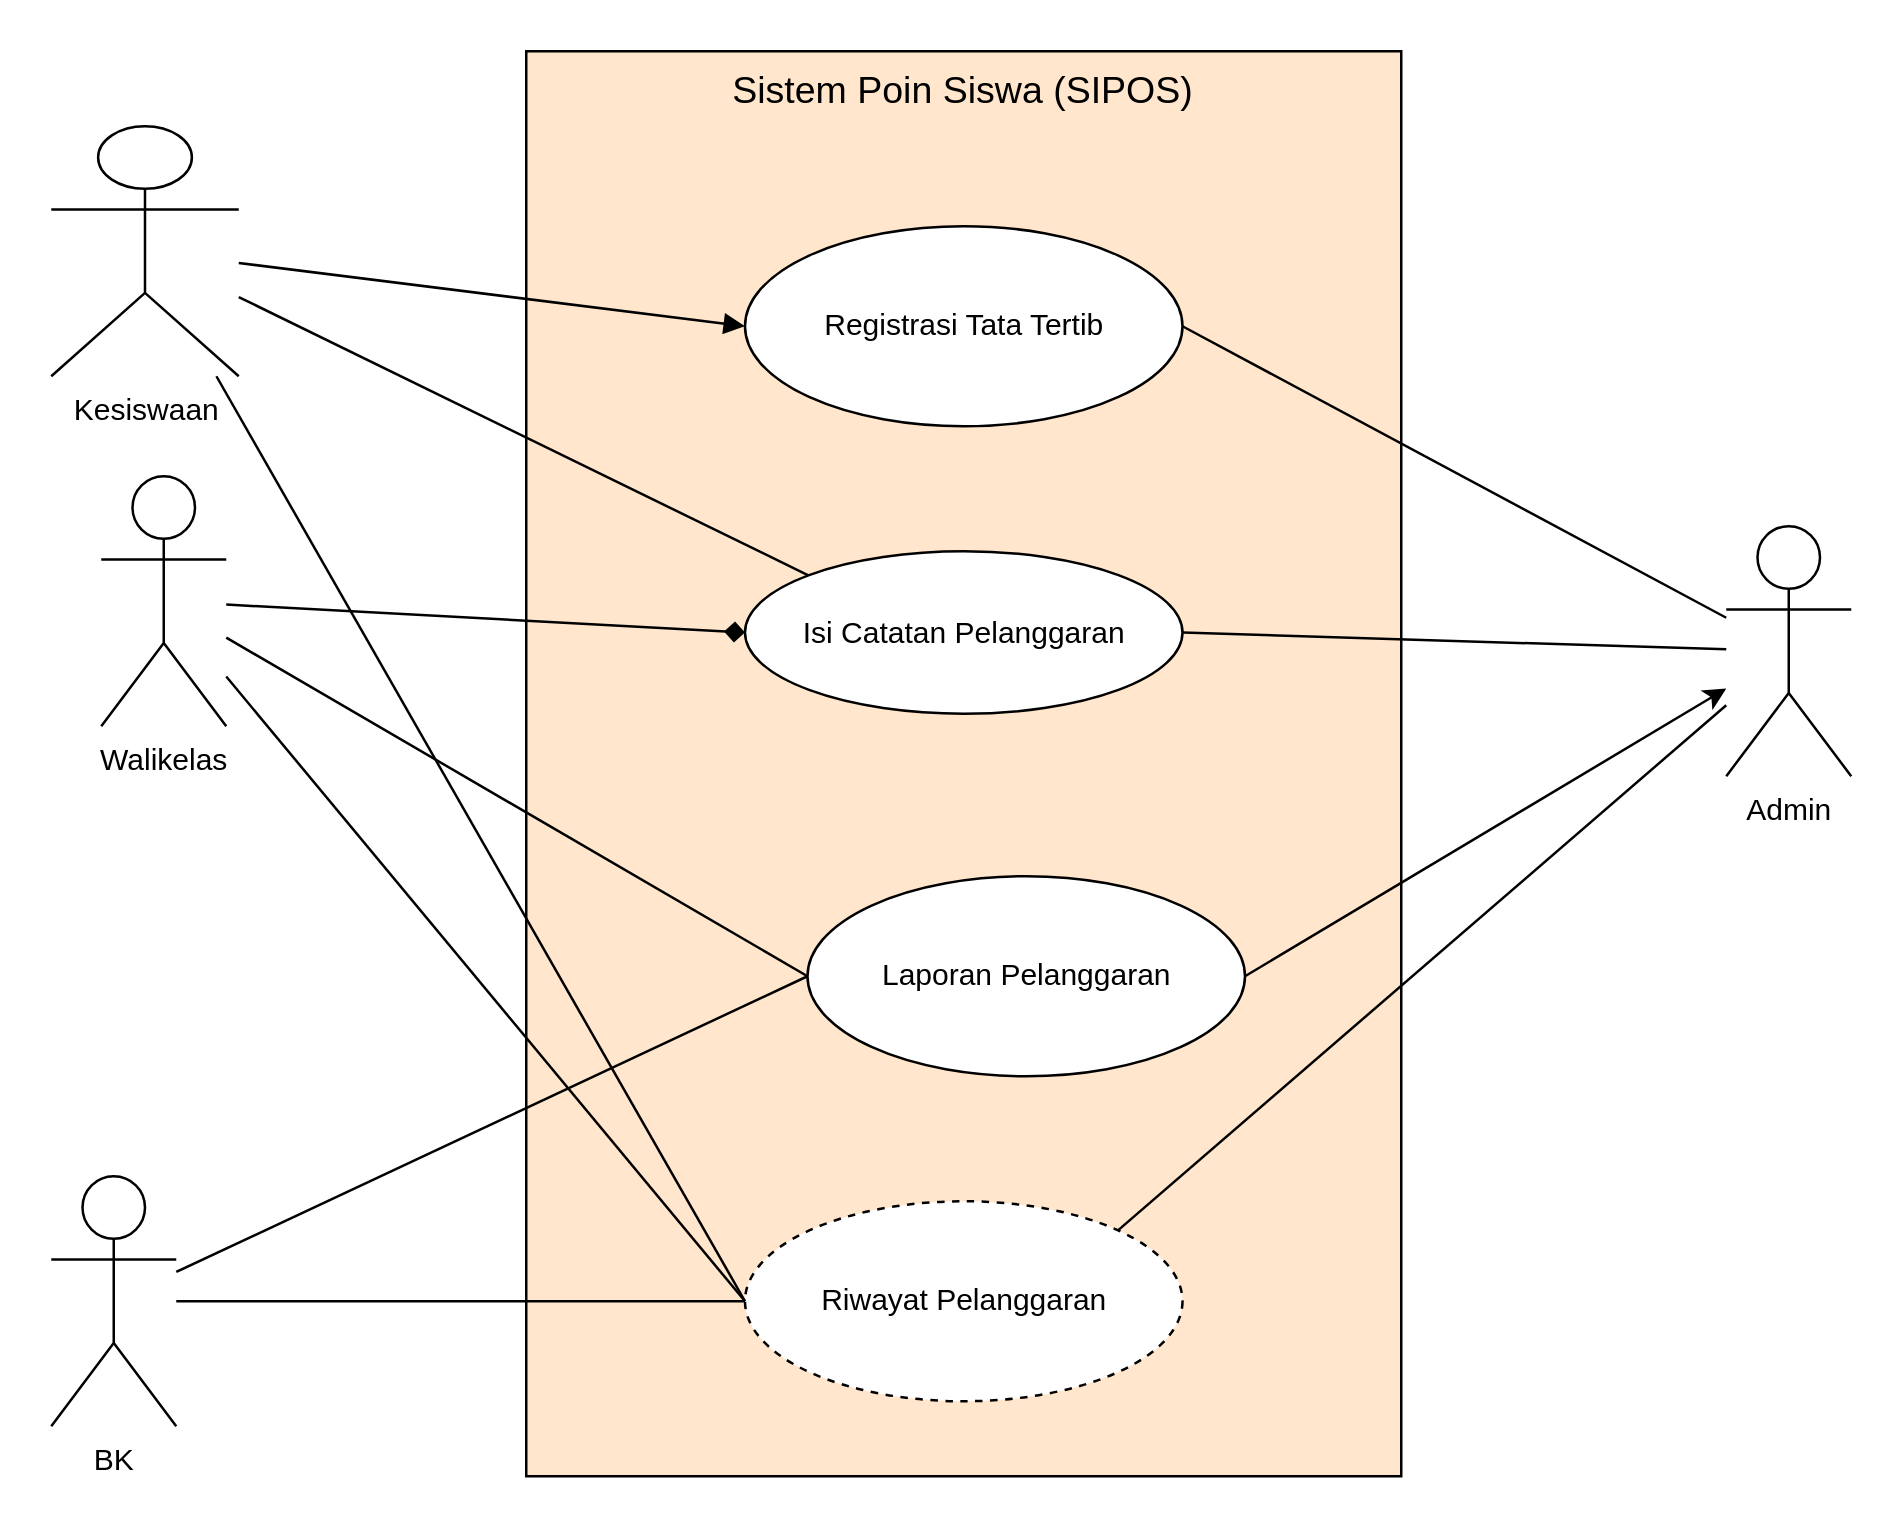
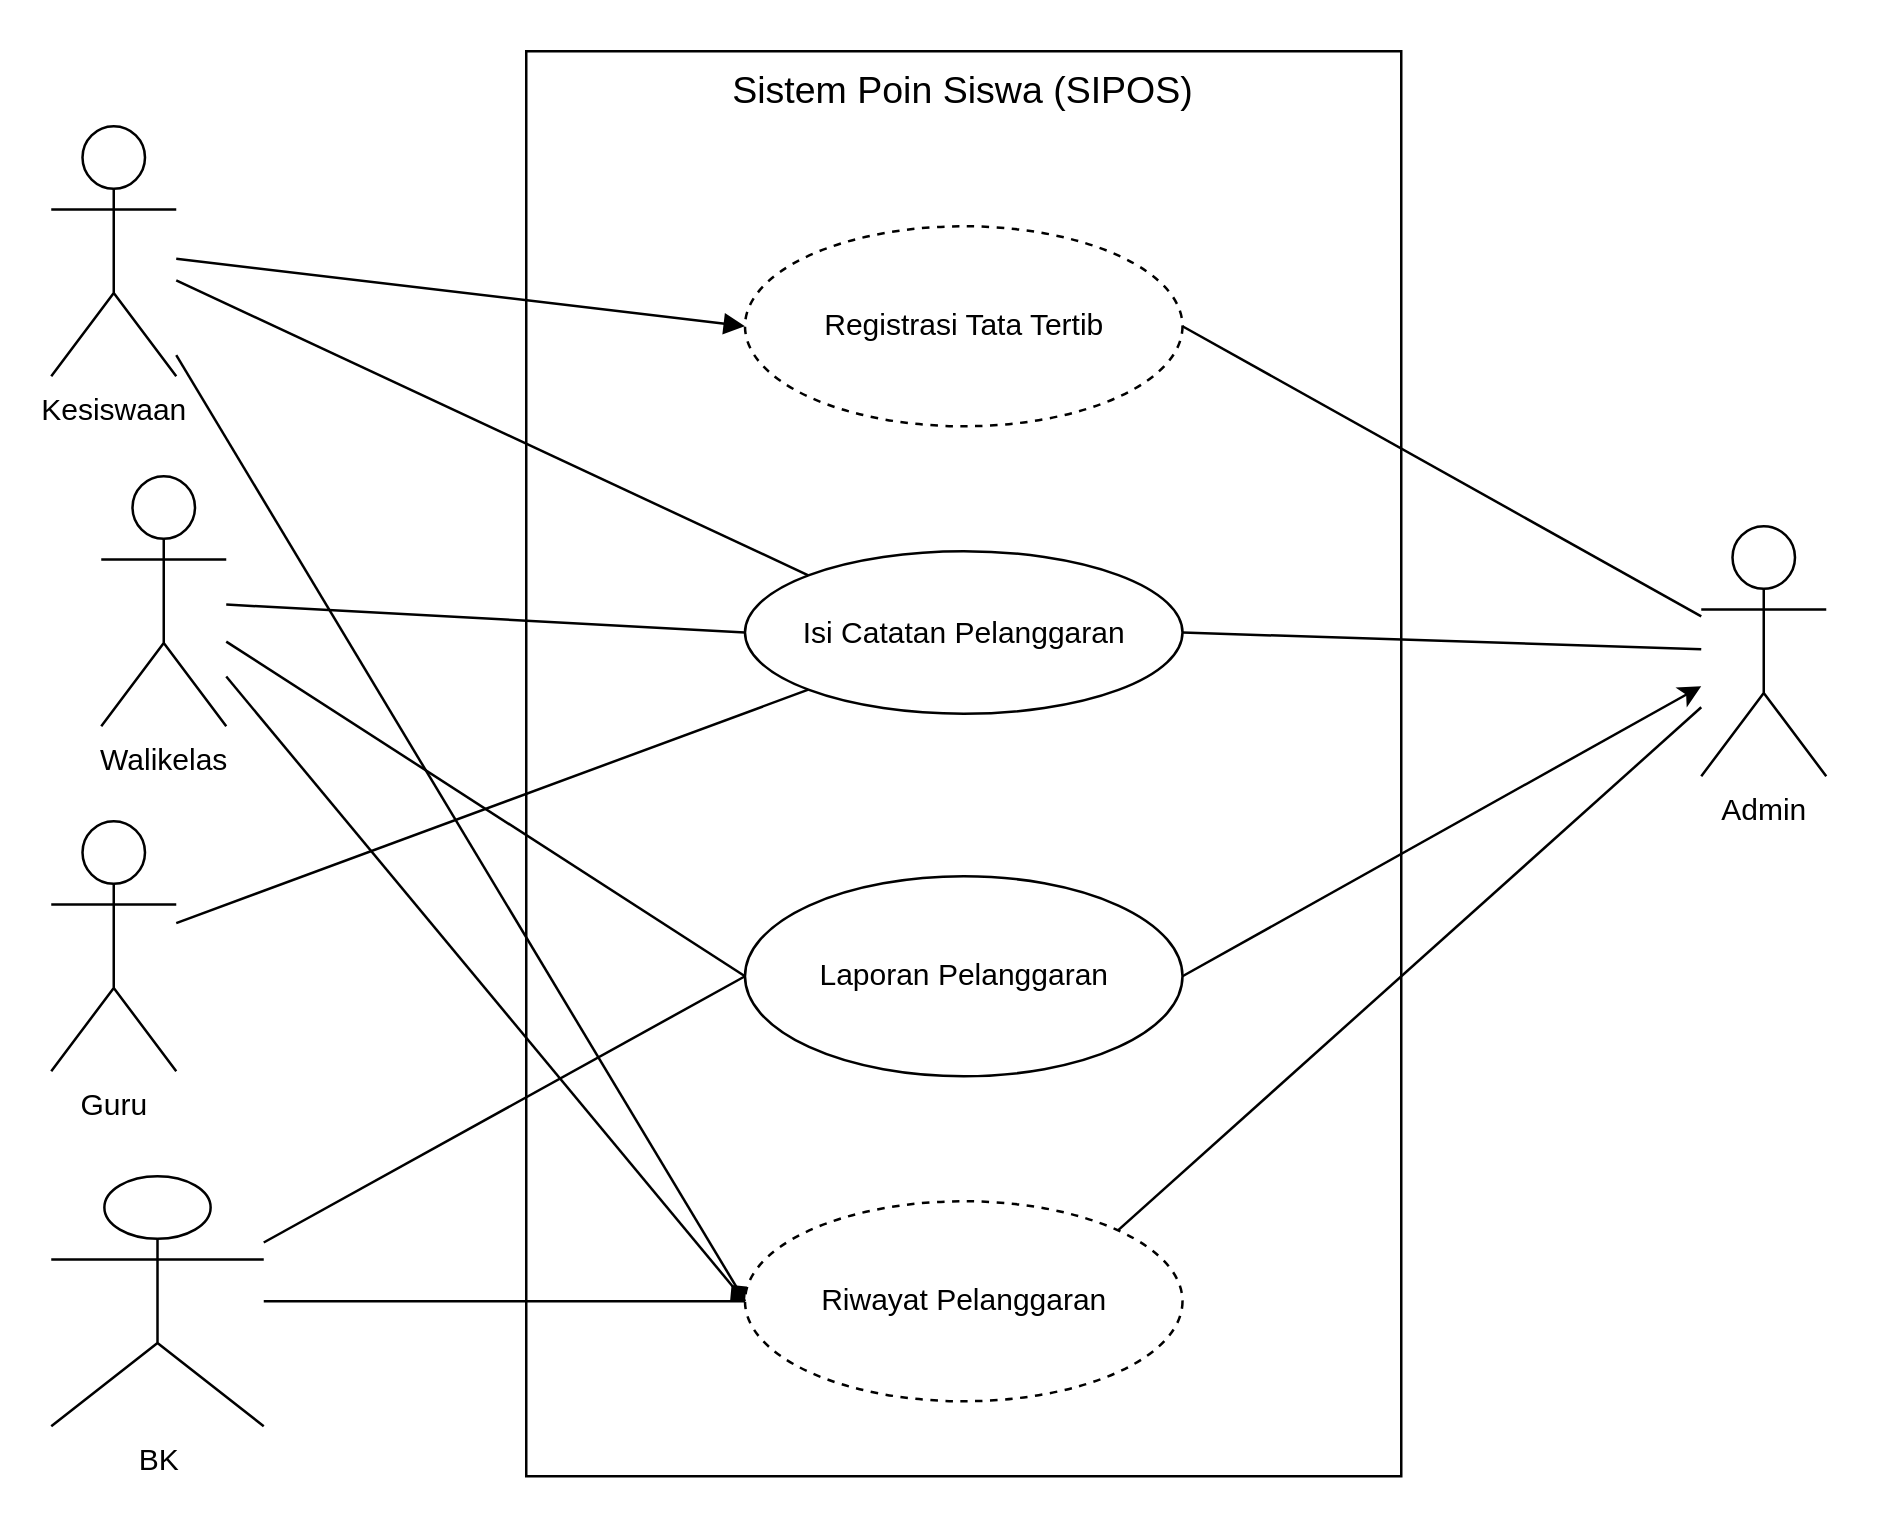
  <mxCell id="0" />
  <mxCell id="1" parent="0" />
- <mxCell id="2" value="Sistem Poin Siswa (SIPOS)" style="rounded=0;whiteSpace=wrap;html=1;horizontal=1;verticalAlign=top;fontSize=15;fillColor=#ffe6cc;" vertex="1" parent="1"><mxGeometry x="210" y="20" width="350" height="570" as="geometry" /></mxCell>
- <mxCell id="3" value="Kesiswaan" style="shape=umlActor;verticalLabelPosition=bottom;verticalAlign=top;html=1;outlineConnect=0;" vertex="1" parent="1"><mxGeometry x="20" y="50" width="75" height="100" as="geometry" /></mxCell>
+ <mxCell id="2" value="Sistem Poin Siswa (SIPOS)" style="rounded=0;whiteSpace=wrap;html=1;horizontal=1;verticalAlign=top;fontSize=15;" vertex="1" parent="1"><mxGeometry x="210" y="20" width="350" height="570" as="geometry" /></mxCell>
+ <mxCell id="3" value="Kesiswaan" style="shape=umlActor;verticalLabelPosition=bottom;verticalAlign=top;html=1;outlineConnect=0;" vertex="1" parent="1"><mxGeometry x="20" y="50" width="50" height="100" as="geometry" /></mxCell>
  <mxCell id="4" value="Walikelas" style="shape=umlActor;verticalLabelPosition=bottom;verticalAlign=top;html=1;outlineConnect=0;" vertex="1" parent="1"><mxGeometry x="40" y="190" width="50" height="100" as="geometry" /></mxCell>
- <mxCell id="5" value="BK" style="shape=umlActor;verticalLabelPosition=bottom;verticalAlign=top;html=1;outlineConnect=0;" vertex="1" parent="1"><mxGeometry x="20" y="470" width="50" height="100" as="geometry" /></mxCell>
- <mxCell id="7" value="Registrasi Tata Tertib" style="ellipse;whiteSpace=wrap;html=1;" vertex="1" parent="1"><mxGeometry x="297.5" y="90" width="175" height="80" as="geometry" /></mxCell>
+ <mxCell id="5" value="BK" style="shape=umlActor;verticalLabelPosition=bottom;verticalAlign=top;html=1;outlineConnect=0;" vertex="1" parent="1"><mxGeometry x="20" y="470" width="85" height="100" as="geometry" /></mxCell>
+ <mxCell id="6" value="Guru" style="shape=umlActor;verticalLabelPosition=bottom;verticalAlign=top;html=1;outlineConnect=0;" vertex="1" parent="1"><mxGeometry x="20" y="328" width="50" height="100" as="geometry" /></mxCell>
+ <mxCell id="7" value="Registrasi Tata Tertib" style="ellipse;whiteSpace=wrap;html=1;dashed=1;" vertex="1" parent="1"><mxGeometry x="297.5" y="90" width="175" height="80" as="geometry" /></mxCell>
  <mxCell id="8" value="Isi Catatan Pelanggaran" style="ellipse;whiteSpace=wrap;html=1;" vertex="1" parent="1"><mxGeometry x="297.5" y="220" width="175" height="65" as="geometry" /></mxCell>
- <mxCell id="9" value="Laporan Pelanggaran" style="ellipse;whiteSpace=wrap;html=1;" vertex="1" parent="1"><mxGeometry x="322.5" y="350" width="175" height="80" as="geometry" /></mxCell>
+ <mxCell id="9" value="Laporan Pelanggaran" style="ellipse;whiteSpace=wrap;html=1;" vertex="1" parent="1"><mxGeometry x="297.5" y="350" width="175" height="80" as="geometry" /></mxCell>
  <mxCell id="10" value="Riwayat Pelanggaran" style="ellipse;whiteSpace=wrap;html=1;dashed=1;" vertex="1" parent="1"><mxGeometry x="297.5" y="480" width="175" height="80" as="geometry" /></mxCell>
- <mxCell id="11" value="" style="endArrow=diamond;html=1;rounded=0;entryX=0;entryY=0.5;entryDx=0;entryDy=0;" edge="1" parent="1" source="4" target="8"><mxGeometry width="50" height="50" relative="1" as="geometry"><mxPoint x="300" y="310" as="sourcePoint" /><mxPoint x="350" y="260" as="targetPoint" /><Array as="points" /></mxGeometry></mxCell>
+ <mxCell id="11" value="" style="endArrow=none;html=1;rounded=0;entryX=0;entryY=0.5;entryDx=0;entryDy=0;" edge="1" parent="1" source="4" target="8"><mxGeometry width="50" height="50" relative="1" as="geometry"><mxPoint x="300" y="310" as="sourcePoint" /><mxPoint x="350" y="260" as="targetPoint" /><Array as="points" /></mxGeometry></mxCell>
  <mxCell id="12" value="" style="endArrow=none;html=1;rounded=0;entryX=0;entryY=0.5;entryDx=0;entryDy=0;" edge="1" parent="1" source="5" target="9"><mxGeometry width="50" height="50" relative="1" as="geometry"><mxPoint x="300" y="310" as="sourcePoint" /><mxPoint x="350" y="260" as="targetPoint" /></mxGeometry></mxCell>
+ <mxCell id="13" value="" style="endArrow=none;html=1;rounded=0;entryX=0;entryY=1;entryDx=0;entryDy=0;" edge="1" parent="1" source="6" target="8"><mxGeometry width="50" height="50" relative="1" as="geometry"><mxPoint x="300" y="310" as="sourcePoint" /><mxPoint x="350" y="260" as="targetPoint" /></mxGeometry></mxCell>
  <mxCell id="14" value="" style="endArrow=none;html=1;rounded=0;entryX=0;entryY=0;entryDx=0;entryDy=0;" edge="1" parent="1" source="3" target="8"><mxGeometry width="50" height="50" relative="1" as="geometry"><mxPoint x="300" y="310" as="sourcePoint" /><mxPoint x="350" y="260" as="targetPoint" /></mxGeometry></mxCell>
- <mxCell id="15" value="Admin" style="shape=umlActor;verticalLabelPosition=bottom;verticalAlign=top;html=1;outlineConnect=0;" vertex="1" parent="1"><mxGeometry x="690" y="210" width="50" height="100" as="geometry" /></mxCell>
+ <mxCell id="15" value="Admin" style="shape=umlActor;verticalLabelPosition=bottom;verticalAlign=top;html=1;outlineConnect=0;" vertex="1" parent="1"><mxGeometry x="680" y="210" width="50" height="100" as="geometry" /></mxCell>
  <mxCell id="16" value="" style="endArrow=none;html=1;rounded=0;exitX=1;exitY=0.5;exitDx=0;exitDy=0;" edge="1" parent="1" source="7" target="15"><mxGeometry width="50" height="50" relative="1" as="geometry"><mxPoint x="370" y="340" as="sourcePoint" /><mxPoint x="420" y="290" as="targetPoint" /></mxGeometry></mxCell>
  <mxCell id="17" value="" style="endArrow=none;html=1;rounded=0;exitX=1;exitY=0.5;exitDx=0;exitDy=0;" edge="1" parent="1" source="8" target="15"><mxGeometry width="50" height="50" relative="1" as="geometry"><mxPoint x="483" y="140" as="sourcePoint" /><mxPoint x="680" y="250" as="targetPoint" /></mxGeometry></mxCell>
  <mxCell id="18" value="" style="endArrow=classic;html=1;rounded=0;exitX=1;exitY=0.5;exitDx=0;exitDy=0;" edge="1" parent="1" source="9" target="15"><mxGeometry width="50" height="50" relative="1" as="geometry"><mxPoint x="483" y="270" as="sourcePoint" /><mxPoint x="690" y="260" as="targetPoint" /></mxGeometry></mxCell>
  <mxCell id="19" value="" style="endArrow=none;html=1;rounded=0;exitX=1;exitY=0;exitDx=0;exitDy=0;" edge="1" parent="1" source="10" target="15"><mxGeometry width="50" height="50" relative="1" as="geometry"><mxPoint x="483" y="400" as="sourcePoint" /><mxPoint x="690" y="284" as="targetPoint" /></mxGeometry></mxCell>
  <mxCell id="20" value="" style="endArrow=block;html=1;rounded=0;entryX=0;entryY=0.5;entryDx=0;entryDy=0;" edge="1" parent="1" source="3" target="7"><mxGeometry width="50" height="50" relative="1" as="geometry"><mxPoint x="370" y="340" as="sourcePoint" /><mxPoint x="420" y="290" as="targetPoint" /></mxGeometry></mxCell>
  <mxCell id="21" value="" style="endArrow=none;html=1;rounded=0;entryX=0;entryY=0.5;entryDx=0;entryDy=0;" edge="1" parent="1" source="4" target="9"><mxGeometry width="50" height="50" relative="1" as="geometry"><mxPoint x="80" y="252" as="sourcePoint" /><mxPoint x="307" y="270" as="targetPoint" /><Array as="points" /></mxGeometry></mxCell>
- <mxCell id="22" value="" style="endArrow=none;html=1;rounded=0;entryX=0;entryY=0.5;entryDx=0;entryDy=0;" edge="1" parent="1" source="4" target="10"><mxGeometry width="50" height="50" relative="1" as="geometry"><mxPoint x="90" y="262" as="sourcePoint" /><mxPoint x="307" y="400" as="targetPoint" /><Array as="points" /></mxGeometry></mxCell>
+ <mxCell id="22" value="" style="endArrow=diamond;html=1;rounded=0;entryX=0;entryY=0.5;entryDx=0;entryDy=0;" edge="1" parent="1" source="4" target="10"><mxGeometry width="50" height="50" relative="1" as="geometry"><mxPoint x="90" y="262" as="sourcePoint" /><mxPoint x="307" y="400" as="targetPoint" /><Array as="points" /></mxGeometry></mxCell>
  <mxCell id="23" value="" style="endArrow=none;html=1;rounded=0;entryX=0;entryY=0.5;entryDx=0;entryDy=0;" edge="1" parent="1" source="5" target="10"><mxGeometry width="50" height="50" relative="1" as="geometry"><mxPoint x="80" y="517" as="sourcePoint" /><mxPoint x="307" y="400" as="targetPoint" /></mxGeometry></mxCell>
  <mxCell id="24" value="" style="endArrow=none;html=1;rounded=0;entryX=0;entryY=0.5;entryDx=0;entryDy=0;" edge="1" parent="1" source="3" target="10"><mxGeometry width="50" height="50" relative="1" as="geometry"><mxPoint x="80" y="122" as="sourcePoint" /><mxPoint x="333" y="242" as="targetPoint" /></mxGeometry></mxCell>
